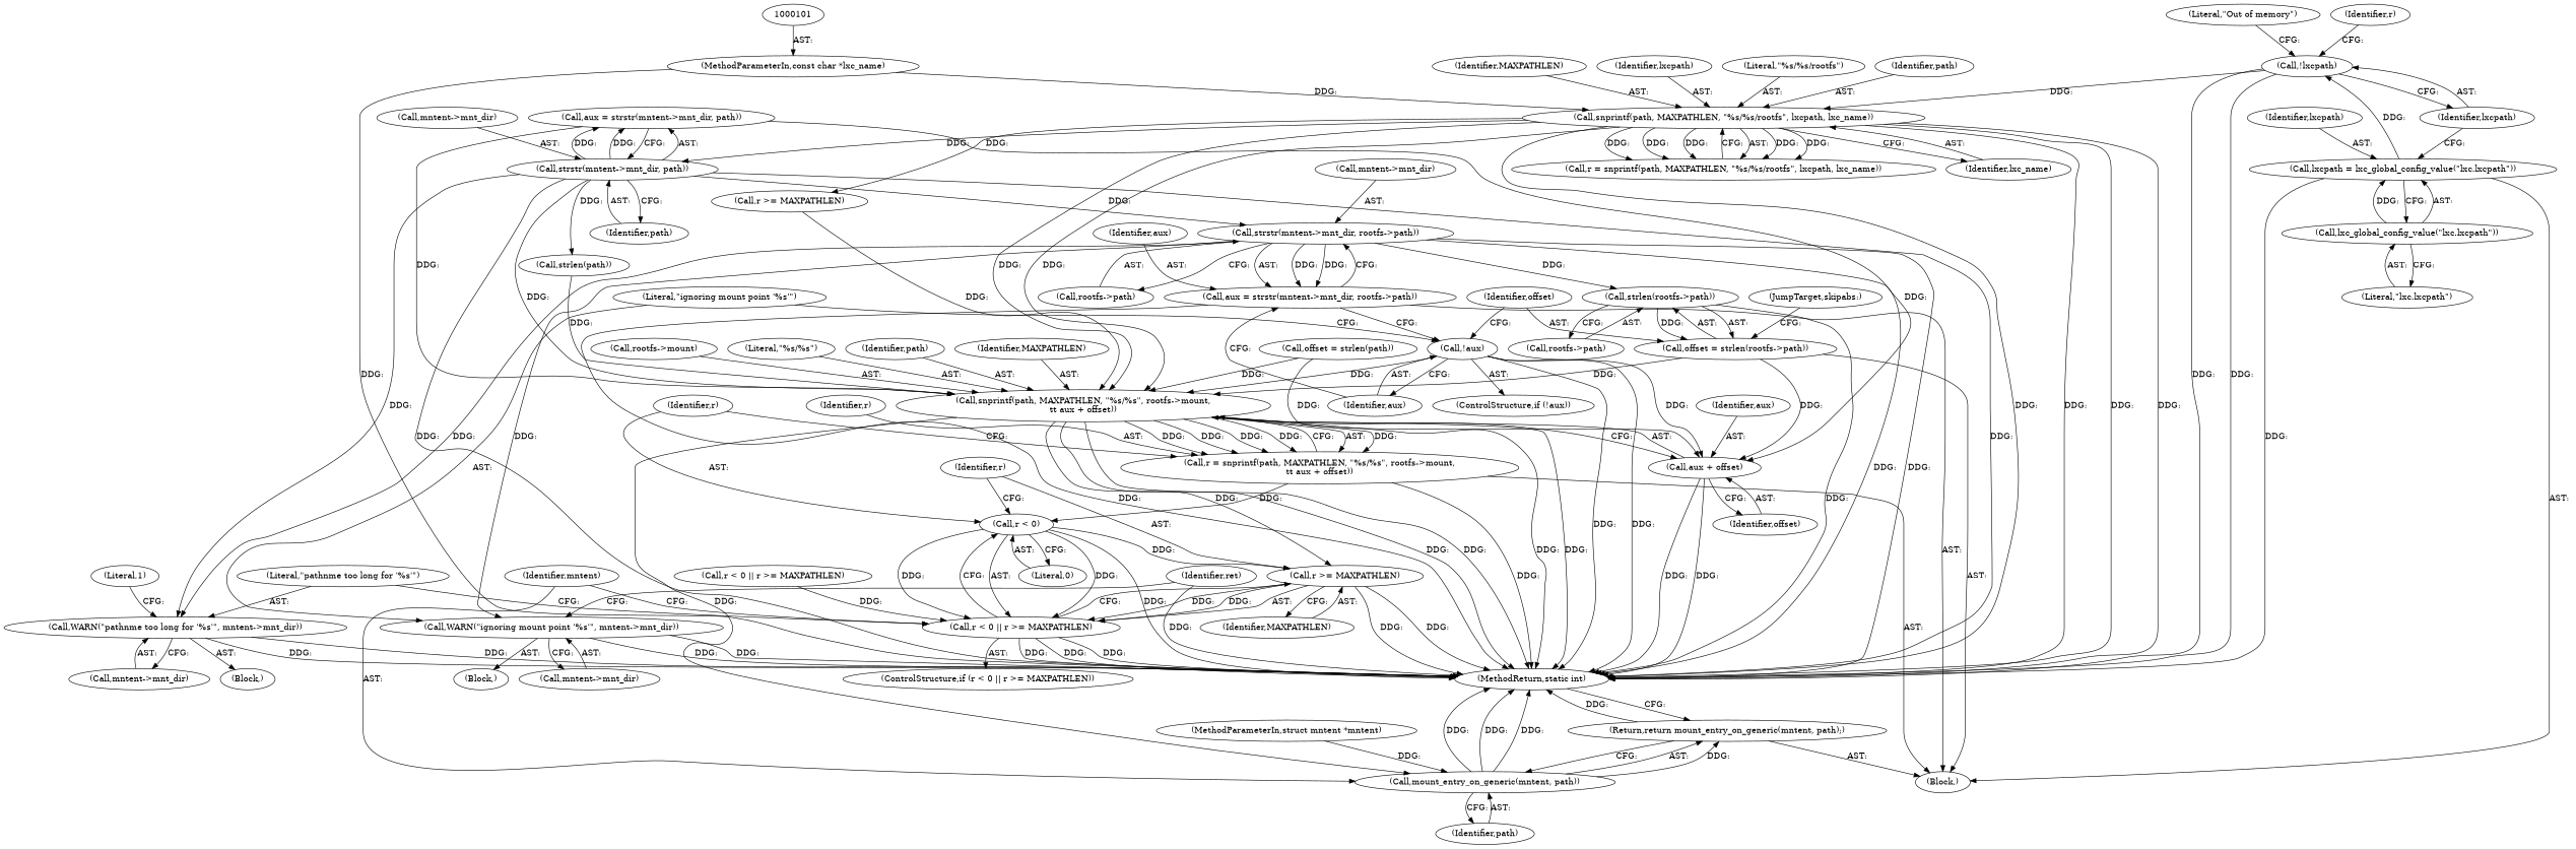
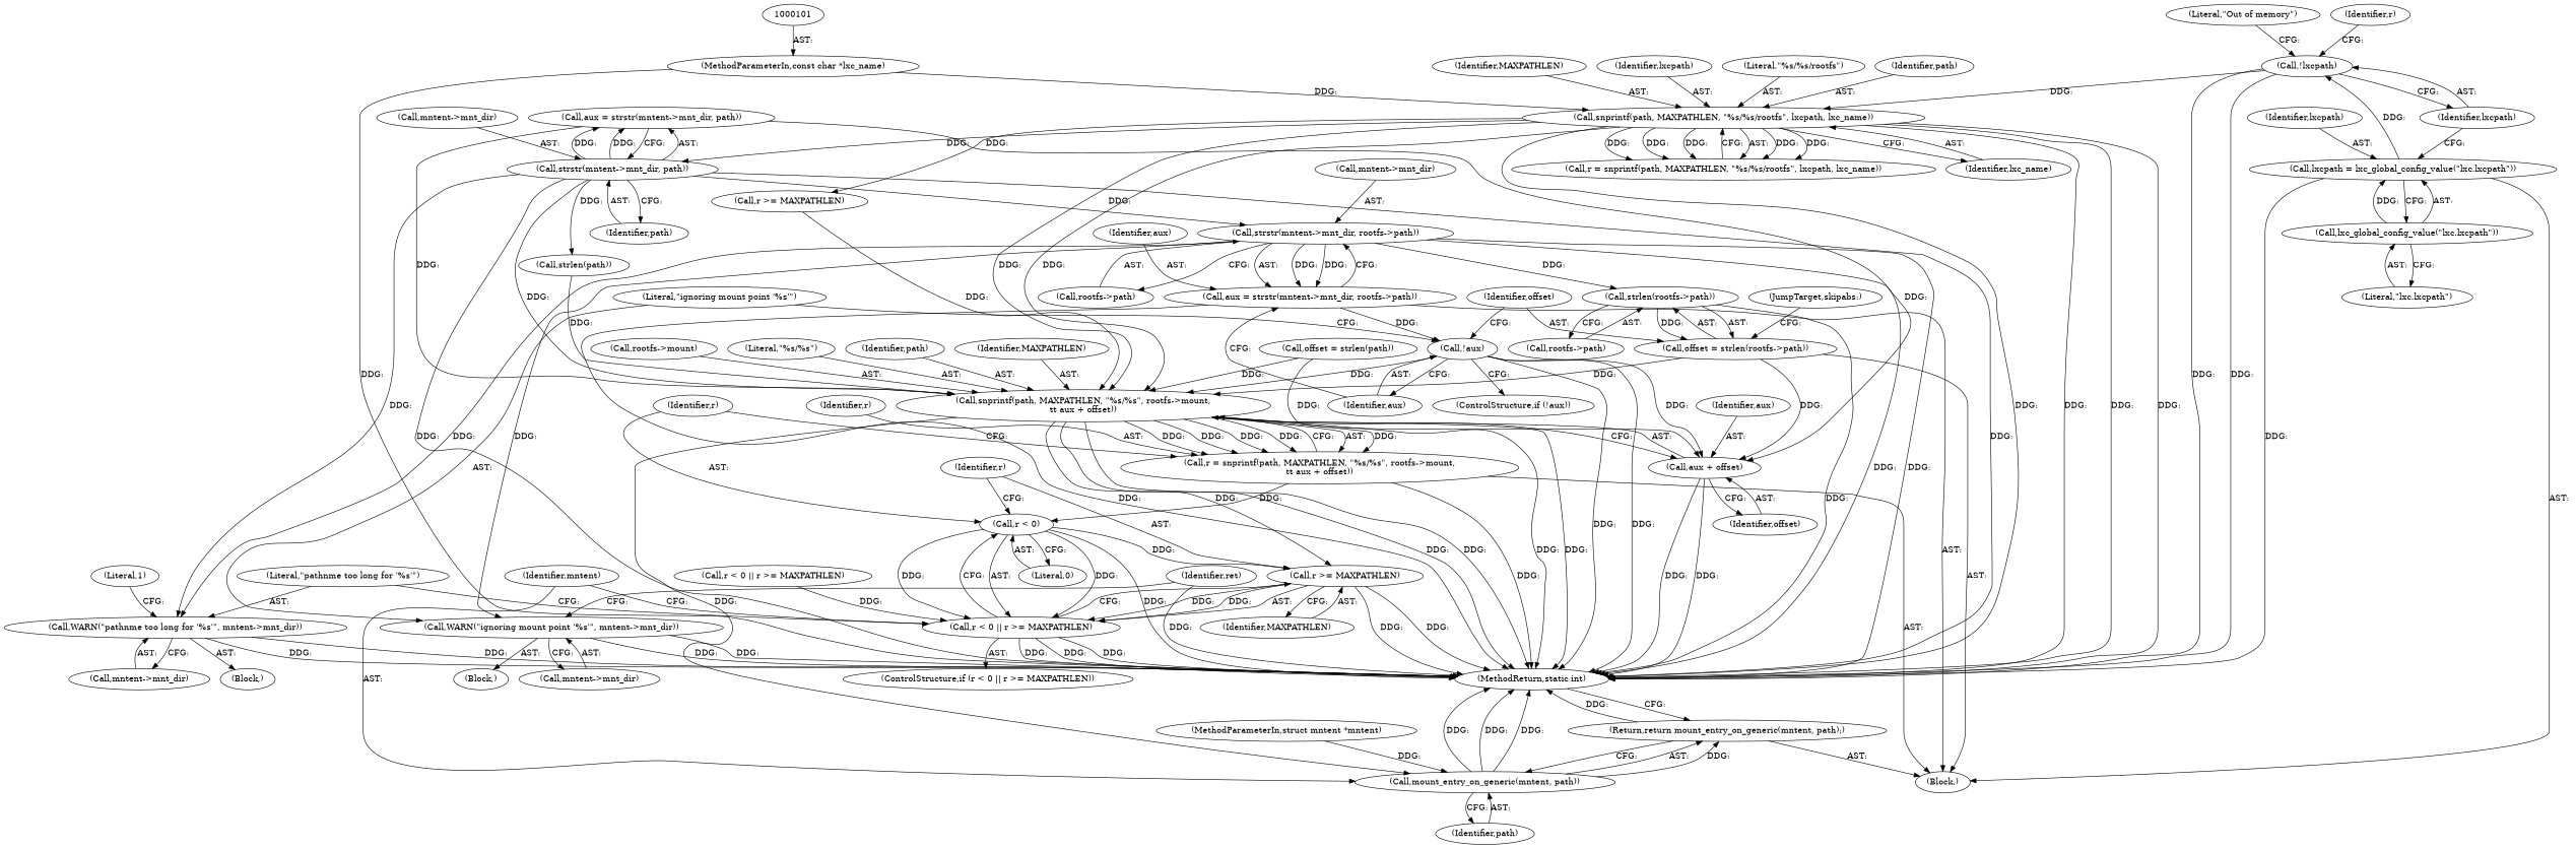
  digraph {
    n1 [label="(Call,strstr(mntent->mnt_dir, rootfs->path))"]
    n2 [label="(Call,aux = strstr(mntent->mnt_dir, rootfs->path))"]
    n3 [label="(Call,WARN(\"ignoring mount point '%s'\", mntent->mnt_dir))"]
    n4 [label="(Call,strlen(rootfs->path))"]
    n5 [label="(Call,WARN(\"pathnme too long for '%s'\", mntent->mnt_dir))"]
    n6 [label="(Call,rootfs->path)"]
    n7 [label="(MethodReturn,static int)"]
    n8 [label="(Block,)"]
    n9 [label="(Call,!aux)"]
    n10 [label="(Call,mntent->mnt_dir)"]
    n11 [label="(Block,)"]
    n12 [label="(Call,offset = strlen(rootfs->path))"]
    n13 [label="(Call,rootfs->path)"]
    n14 [label="(Block,)"]
    n15 [label="(Call,mntent->mnt_dir)"]
    n16 [label="(Return,return mount_entry_on_generic(mntent, path);)"]
    n17 [label="(Call,strstr(mntent->mnt_dir, path))"]
    n18 [label="(Call,snprintf(path, MAXPATHLEN, \"%s/%s\", rootfs->mount,\n\t\t aux + offset))"]
    n19 [label="(Call,aux = strstr(mntent->mnt_dir, path))"]
    n20 [label="(Call,strlen(path))"]
    n21 [label="(Identifier,path)"]
    n22 [label="(Call,aux + offset)"]
    n23 [label="(Call,r = snprintf(path, MAXPATHLEN, \"%s/%s\", rootfs->mount,\n\t\t aux + offset))"]
    n24 [label="(Call,r >= MAXPATHLEN)"]
    n25 [label="(Call,mount_entry_on_generic(mntent, path))"]
    n26 [label="(Call,snprintf(path, MAXPATHLEN, \"%s/%s/rootfs\", lxcpath, lxc_name))"]
    n27 [label="(Identifier,lxc_name)"]
    n28 [label="(Call,r = snprintf(path, MAXPATHLEN, \"%s/%s/rootfs\", lxcpath, lxc_name))"]
    n29 [label="(Call,r >= MAXPATHLEN)"]
    n30 [label="(Call,!lxcpath)"]
    n31 [label="(Identifier,lxcpath)"]
    n32 [label="(Call,lxcpath = lxc_global_config_value(\"lxc.lxcpath\"))"]
    n33 [label="(Call,lxc_global_config_value(\"lxc.lxcpath\"))"]
    n34 [label="(Literal,\"lxc.lxcpath\")"]
    n35 [label="(MethodParameterIn,const char *lxc_name)"]
    1000101
    n37 [label="(Identifier,aux)"]
    n38 [label="(ControlStructure,if (!aux))"]
    n39 [label="(Identifier,offset)"]
    n40 [label="(Call,r < 0)"]
    n41 [label="(Call,r < 0 || r >= MAXPATHLEN)"]
    n42 [label="(Identifier,MAXPATHLEN)"]
    n43 [label="(Identifier,path)"]
    n44 [label="(Literal,0)"]
    n45 [label="(ControlStructure,if (r < 0 || r >= MAXPATHLEN))"]
    n46 [label="(Identifier,r)"]
    n47 [label="(Call,offset = strlen(path))"]
    n48 [label="(Literal,\"%s/%s\")"]
    n49 [label="(Identifier,path)"]
    n50 [label="(Literal,\"pathnme too long for '%s'\")"]
    n51 [label="(Identifier,r)"]
    n52 [label="(Identifier,lxcpath)"]
    n53 [label="(Identifier,mntent)"]
    n54 [label="(Literal,1)"]
    n55 [label="(Call,r < 0 || r >= MAXPATHLEN)"]
    n56 [label="(Identifier,ret)"]
    n57 [label="(Call,mntent->mnt_dir)"]
    n58 [label="(Literal,\"%s/%s/rootfs\")"]
    n59 [label="(Call,mntent->mnt_dir)"]
    n60 [label="(Literal,\"ignoring mount point '%s'\")"]
    n61 [label="(Identifier,MAXPATHLEN)"]
    n62 [label="(Identifier,aux)"]
    n63 [label="(Identifier,lxcpath)"]
    n64 [label="(Identifier,path)"]
    n65 [label="(Call,rootfs->mount)"]
    n66 [label="(Identifier,MAXPATHLEN)"]
    n67 [label="(MethodParameterIn,struct mntent *mntent)"]
    n68 [label="(Identifier,r)"]
    n69 [label="(Identifier,aux)"]
    n70 [label="(Identifier,r)"]
    n71 [label="(Literal,\"Out of memory\")"]
    n72 [label="(Identifier,offset)"]
    n73 [label="(JumpTarget,skipabs:)"]
    n1 -> n2 [label="AST: "]
    n1 -> n2 [label="DDG: "]
    n1 -> n2 [label="DDG: "]
    n1 -> n3 [label="DDG: "]
    n1 -> n4 [label="DDG: "]
    n1 -> n5 [label="DDG: "]
    n1 -> n6 [label="CFG: "]
    n1 -> n7 [label="DDG: "]
    n1 -> n7 [label="DDG: "]
    n2 -> n1 [label="CFG: "]
    n2 -> n7 [label="DDG: "]
    n2 -> n8 [label="AST: "]
-   n2 -> n9 [label="CFG: "]
+   n2 -> n9 [label="DDG: "]
    n3 -> n7 [label="DDG: "]
    n3 -> n7 [label="DDG: "]
    n3 -> n10 [label="CFG: "]
    n3 -> n11 [label="AST: "]
    n4 -> n7 [label="DDG: "]
    n4 -> n12 [label="AST: "]
    n4 -> n12 [label="DDG: "]
    n4 -> n13 [label="CFG: "]
    n5 -> n7 [label="DDG: "]
    n5 -> n7 [label="DDG: "]
    n5 -> n14 [label="AST: "]
    n5 -> n15 [label="CFG: "]
    n6 -> n1 [label="AST: "]
    n7 -> n16 [label="CFG: "]
    n9 -> n7 [label="DDG: "]
    n9 -> n7 [label="DDG: "]
    n9 -> n18 [label="DDG: "]
    n9 -> n22 [label="DDG: "]
    n9 -> n37 [label="CFG: "]
-   n9 -> n38 [label="AST: "]
+   n9 -> n38 [label="CFG: "]
    n10 -> n3 [label="AST: "]
    n12 -> n4 [label="AST: "]
    n12 -> n8 [label="AST: "]
    n12 -> n18 [label="DDG: "]
    n12 -> n22 [label="DDG: "]
    n13 -> n4 [label="AST: "]
    n15 -> n5 [label="AST: "]
    n16 -> n7 [label="DDG: "]
    n16 -> n8 [label="AST: "]
    n16 -> n25 [label="CFG: "]
    n17 -> n1 [label="DDG: "]
    n17 -> n5 [label="DDG: "]
    n17 -> n7 [label="DDG: "]
    n17 -> n7 [label="DDG: "]
    n17 -> n18 [label="DDG: "]
    n17 -> n19 [label="AST: "]
    n17 -> n19 [label="DDG: "]
    n17 -> n19 [label="DDG: "]
    n17 -> n20 [label="DDG: "]
    n17 -> n21 [label="CFG: "]
    n18 -> n7 [label="DDG: "]
    n18 -> n7 [label="DDG: "]
    n18 -> n7 [label="DDG: "]
    n18 -> n7 [label="DDG: "]
    n18 -> n22 [label="CFG: "]
    n18 -> n23 [label="AST: "]
    n18 -> n23 [label="DDG: "]
    n18 -> n23 [label="DDG: "]
    n18 -> n23 [label="DDG: "]
    n18 -> n23 [label="DDG: "]
    n18 -> n23 [label="DDG: "]
    n18 -> n24 [label="DDG: "]
    n18 -> n25 [label="DDG: "]
    n19 -> n17 [label="CFG: "]
    n19 -> n18 [label="DDG: "]
    n19 -> n22 [label="DDG: "]
    n20 -> n18 [label="DDG: "]
    n21 -> n17 [label="AST: "]
    n22 -> n7 [label="DDG: "]
    n22 -> n7 [label="DDG: "]
    n22 -> n18 [label="AST: "]
    n22 -> n39 [label="CFG: "]
    n23 -> n7 [label="DDG: "]
    n23 -> n8 [label="AST: "]
    n23 -> n18 [label="CFG: "]
    n23 -> n40 [label="DDG: "]
    n24 -> n7 [label="DDG: "]
    n24 -> n7 [label="DDG: "]
    n24 -> n41 [label="AST: "]
    n24 -> n41 [label="DDG: "]
    n24 -> n41 [label="DDG: "]
    n24 -> n42 [label="CFG: "]
    n25 -> n7 [label="DDG: "]
    n25 -> n7 [label="DDG: "]
    n25 -> n7 [label="DDG: "]
    n25 -> n16 [label="AST: "]
    n25 -> n16 [label="DDG: "]
    n25 -> n43 [label="CFG: "]
    n26 -> n7 [label="DDG: "]
    n26 -> n7 [label="DDG: "]
    n26 -> n7 [label="DDG: "]
    n26 -> n7 [label="DDG: "]
    n26 -> n17 [label="DDG: "]
    n26 -> n18 [label="DDG: "]
    n26 -> n18 [label="DDG: "]
    n26 -> n27 [label="CFG: "]
    n26 -> n28 [label="AST: "]
    n26 -> n28 [label="DDG: "]
    n26 -> n28 [label="DDG: "]
    n26 -> n28 [label="DDG: "]
    n26 -> n28 [label="DDG: "]
    n26 -> n28 [label="DDG: "]
    n26 -> n29 [label="DDG: "]
    n27 -> n26 [label="AST: "]
    n28 -> n26 [label="CFG: "]
    n29 -> n18 [label="DDG: "]
    n30 -> n7 [label="DDG: "]
    n30 -> n7 [label="DDG: "]
    n30 -> n26 [label="DDG: "]
    n30 -> n31 [label="CFG: "]
    n31 -> n30 [label="AST: "]
    n31 -> n32 [label="CFG: "]
    n32 -> n7 [label="DDG: "]
    n32 -> n8 [label="AST: "]
    n32 -> n30 [label="DDG: "]
    n32 -> n33 [label="CFG: "]
    n33 -> n32 [label="AST: "]
    n33 -> n32 [label="DDG: "]
    n33 -> n34 [label="CFG: "]
    n34 -> n33 [label="AST: "]
    n35 -> n7 [label="DDG: "]
    n35 -> n26 [label="DDG: "]
    1000101 -> n35 [label="AST: "]
    n37 -> n2 [label="CFG: "]
    n37 -> n9 [label="AST: "]
    n39 -> n22 [label="AST: "]
    n40 -> n7 [label="DDG: "]
    n40 -> n24 [label="DDG: "]
    n40 -> n41 [label="AST: "]
    n40 -> n41 [label="DDG: "]
    n40 -> n41 [label="DDG: "]
    n40 -> n44 [label="CFG: "]
    n41 -> n7 [label="DDG: "]
    n41 -> n7 [label="DDG: "]
    n41 -> n7 [label="DDG: "]
    n41 -> n24 [label="CFG: "]
    n41 -> n40 [label="CFG: "]
    n41 -> n45 [label="AST: "]
    n42 -> n24 [label="AST: "]
    n43 -> n25 [label="AST: "]
    n44 -> n40 [label="AST: "]
    n46 -> n23 [label="CFG: "]
    n46 -> n40 [label="AST: "]
    n47 -> n18 [label="DDG: "]
    n47 -> n22 [label="DDG: "]
    n48 -> n18 [label="AST: "]
    n49 -> n18 [label="AST: "]
    n50 -> n5 [label="AST: "]
    n50 -> n41 [label="CFG: "]
    n51 -> n24 [label="AST: "]
    n51 -> n40 [label="CFG: "]
    n52 -> n26 [label="AST: "]
    n53 -> n25 [label="AST: "]
    n53 -> n41 [label="CFG: "]
    n54 -> n5 [label="CFG: "]
    n55 -> n41 [label="DDG: "]
    n56 -> n3 [label="CFG: "]
    n56 -> n7 [label="DDG: "]
    n57 -> n1 [label="AST: "]
    n58 -> n26 [label="AST: "]
    n59 -> n17 [label="AST: "]
    n60 -> n3 [label="AST: "]
    n60 -> n9 [label="CFG: "]
    n61 -> n18 [label="AST: "]
    n62 -> n2 [label="AST: "]
    n63 -> n32 [label="AST: "]
    n64 -> n26 [label="AST: "]
    n65 -> n18 [label="AST: "]
    n66 -> n26 [label="AST: "]
    n67 -> n25 [label="DDG: "]
    n68 -> n23 [label="AST: "]
    n69 -> n22 [label="AST: "]
    n70 -> n30 [label="CFG: "]
    n71 -> n30 [label="CFG: "]
    n72 -> n9 [label="CFG: "]
    n72 -> n12 [label="AST: "]
    n73 -> n12 [label="CFG: "]
  }
